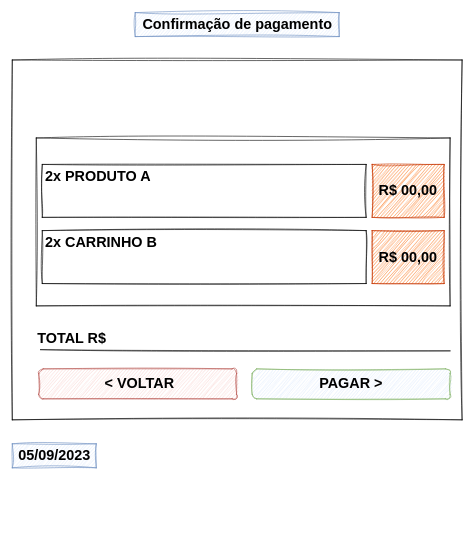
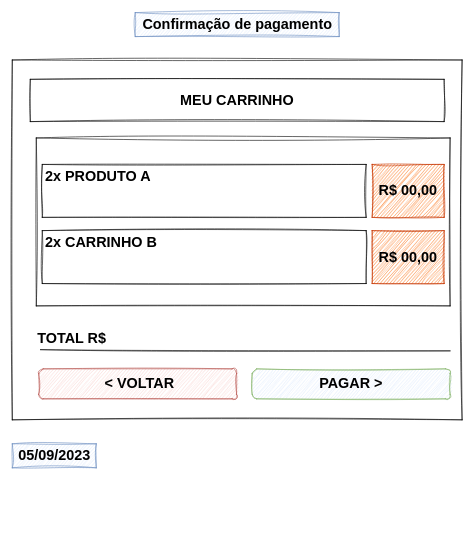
  <mxCell id="0" />
  <mxCell id="1" parent="0" />
  <mxCell id="2" value="" style="rounded=0;whiteSpace=wrap;html=1;strokeColor=default;fontFamily=Helvetica;fontSize=12;fontColor=default;fillColor=default;sketch=1;curveFitting=1;jiggle=2;" parent="1" vertex="1"><mxGeometry x="20" y="99" width="750" height="600" as="geometry" /></mxCell>
  <mxCell id="3" value="" style="group;sketch=1;curveFitting=1;jiggle=2;" parent="1" vertex="1" connectable="0"><mxGeometry x="60" y="229" width="690" height="640" as="geometry" /></mxCell>
  <mxCell id="4" value="" style="rounded=0;whiteSpace=wrap;html=1;strokeColor=default;fontFamily=Helvetica;fontSize=12;fontColor=default;fillColor=default;sketch=1;curveFitting=1;jiggle=2;" parent="3" vertex="1"><mxGeometry width="690" height="280" as="geometry" /></mxCell>
  <mxCell id="5" value="&lt;h1 style=&quot;&quot;&gt;2x PRODUTO A&lt;/h1&gt;" style="text;html=1;strokeColor=default;fillColor=none;spacing=5;spacingTop=-20;whiteSpace=wrap;overflow=hidden;rounded=0;fontSize=12;fontFamily=Helvetica;fontColor=default;sketch=1;curveFitting=1;jiggle=2;align=left;" parent="3" vertex="1"><mxGeometry x="10" y="44.138" width="540" height="88.276" as="geometry" /></mxCell>
  <mxCell id="6" value="&lt;font style=&quot;font-size: 24px;&quot;&gt;&lt;b&gt;R$ 00,00&lt;/b&gt;&lt;/font&gt;" style="text;html=1;strokeColor=#C73500;fillColor=#fa6800;align=center;verticalAlign=middle;whiteSpace=wrap;rounded=0;fontSize=12;fontFamily=Helvetica;sketch=1;curveFitting=1;jiggle=2;fontColor=#000000;" parent="3" vertex="1"><mxGeometry x="560" y="44.138" width="120" height="88.276" as="geometry" /></mxCell>
  <mxCell id="7" value="&lt;h1 style=&quot;&quot;&gt;2x CARRINHO B&lt;/h1&gt;" style="text;html=1;strokeColor=default;fillColor=none;spacing=5;spacingTop=-20;whiteSpace=wrap;overflow=hidden;rounded=0;fontSize=12;fontFamily=Helvetica;fontColor=default;sketch=1;curveFitting=1;jiggle=2;align=left;" parent="3" vertex="1"><mxGeometry x="10" y="154.483" width="540" height="88.276" as="geometry" /></mxCell>
  <mxCell id="8" value="&lt;font style=&quot;font-size: 24px;&quot;&gt;&lt;b&gt;R$ 00,00&lt;/b&gt;&lt;/font&gt;" style="text;html=1;strokeColor=#C73500;fillColor=#fa6800;align=center;verticalAlign=middle;whiteSpace=wrap;rounded=0;fontSize=12;fontFamily=Helvetica;sketch=1;curveFitting=1;jiggle=2;fontColor=#000000;" parent="3" vertex="1"><mxGeometry x="560" y="154.483" width="120" height="88.276" as="geometry" /></mxCell>
  <mxCell id="9" value="&lt;font style=&quot;font-size: 24px;&quot;&gt;&lt;b&gt;TOTAL R$&lt;/b&gt;&lt;/font&gt;" style="text;html=1;strokeColor=none;fillColor=none;align=left;verticalAlign=middle;whiteSpace=wrap;rounded=0;sketch=1;curveFitting=1;jiggle=2;" parent="3" vertex="1"><mxGeometry y="320" width="690" height="30" as="geometry" /></mxCell>
  <mxCell id="10" value="" style="endArrow=none;html=1;rounded=0;exitX=0.01;exitY=0.933;exitDx=0;exitDy=0;exitPerimeter=0;entryX=1;entryY=1;entryDx=0;entryDy=0;sketch=1;curveFitting=1;jiggle=2;" parent="3" edge="1"><mxGeometry width="50" height="50" relative="1" as="geometry"><mxPoint x="6.9" y="352.99" as="sourcePoint" /><mxPoint x="690.0" y="355" as="targetPoint" /></mxGeometry></mxCell>
  <mxCell id="11" value="&lt;font color=&quot;#000000&quot;&gt;&lt;span style=&quot;font-size: 24px;&quot;&gt;&lt;b&gt;&amp;nbsp;&amp;lt; VOLTAR&lt;/b&gt;&lt;/span&gt;&lt;/font&gt;" style="rounded=1;html=1;shadow=0;dashed=0;whiteSpace=wrap;fontSize=10;fillColor=#f8cecc;align=center;strokeColor=#b85450;fontFamily=Helvetica;sketch=1;curveFitting=1;jiggle=2;" parent="3" vertex="1"><mxGeometry x="4" y="385" width="330" height="50" as="geometry" /></mxCell>
  <mxCell id="12" value="&lt;font color=&quot;#000000&quot;&gt;&lt;span style=&quot;font-size: 24px;&quot;&gt;&lt;b&gt;PAGAR &amp;gt;&lt;/b&gt;&lt;/span&gt;&lt;/font&gt;" style="rounded=1;html=1;shadow=0;dashed=0;whiteSpace=wrap;fontSize=10;fillColor=#dae8fc;align=center;strokeColor=#82b366;fontFamily=Helvetica;sketch=1;curveFitting=1;jiggle=2;" parent="3" vertex="1"><mxGeometry x="360" y="385" width="330" height="50" as="geometry" /></mxCell>
  <mxCell id="13" value="&lt;font size=&quot;1&quot; style=&quot;&quot;&gt;&lt;b style=&quot;font-size: 24px;&quot;&gt;05/09/2023&lt;/b&gt;&lt;/font&gt;" style="text;html=1;align=center;verticalAlign=middle;resizable=0;points=[];autosize=1;strokeColor=#6c8ebf;fillColor=#dae8fc;fontSize=12;fontFamily=Helvetica;sketch=1;curveFitting=1;jiggle=2;" parent="3" vertex="1"><mxGeometry x="-40" y="510" width="140" height="40" as="geometry" /></mxCell>
+ <mxCell id="14" value="&lt;span style=&quot;font-size: 24px;&quot;&gt;&lt;b&gt;MEU CARRINHO&lt;/b&gt;&lt;/span&gt;" style="rounded=0;whiteSpace=wrap;html=1;strokeColor=default;fontFamily=Helvetica;fontSize=12;fontColor=default;fillColor=default;sketch=1;curveFitting=1;jiggle=2;" parent="1" vertex="1"><mxGeometry x="50" y="131.25" width="690" height="70.5" as="geometry" /></mxCell>
  <mxCell id="15" value="&lt;font style=&quot;font-size: 24px;&quot;&gt;&lt;b&gt;Confirmação de pagamento&lt;/b&gt;&lt;/font&gt;" style="text;html=1;align=center;verticalAlign=middle;resizable=0;points=[];autosize=1;strokeColor=#6c8ebf;fillColor=#dae8fc;fontSize=12;fontFamily=Helvetica;sketch=1;curveFitting=1;jiggle=2;" parent="1" vertex="1"><mxGeometry x="225" y="20" width="340" height="40" as="geometry" /></mxCell>
